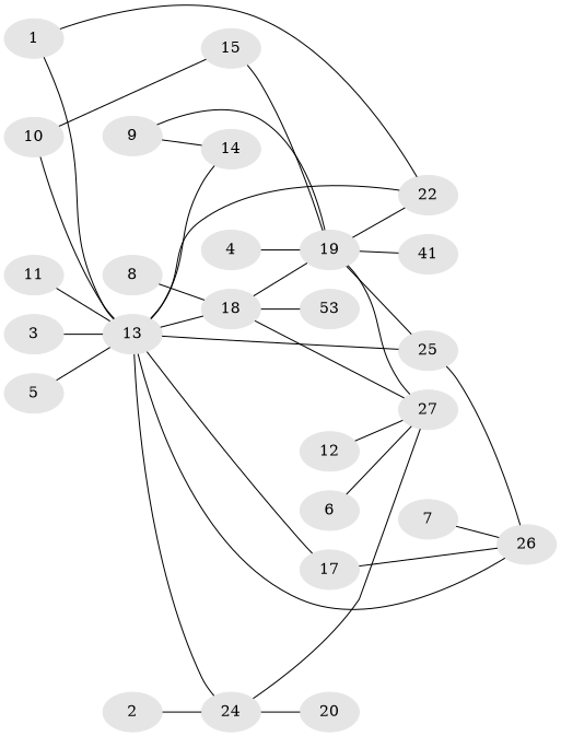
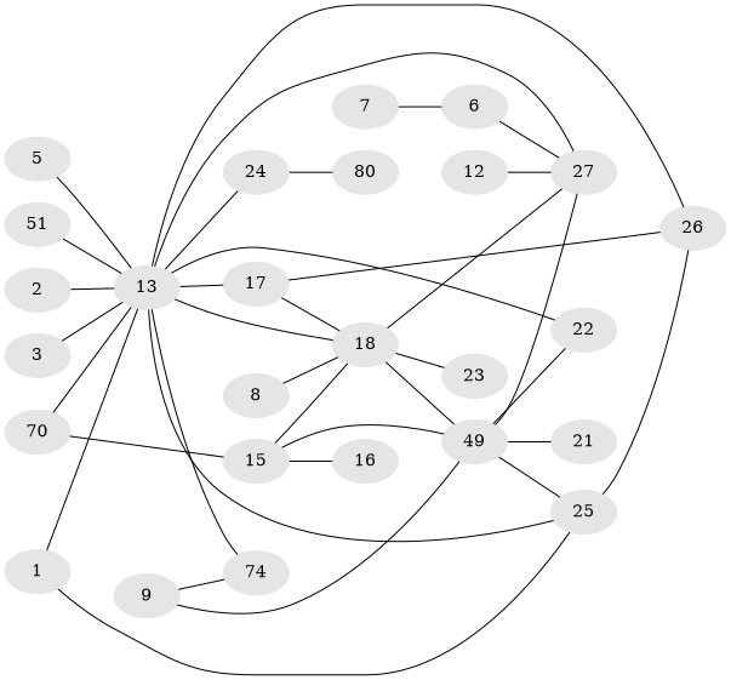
  graph {
    rankdir=LR
    node [color=gray90 style=filled]
    edge [weight=1.0]
    1
    13
    22
    27
    26
    18
-   14
+   14 [label=74]
    17
    24
    25
    2
    3
-   4
-   19
-   21 [label=41]
+   19 [label=49]
+   21
    5
    6
    7
    8
-   23 [label=53]
+   23
    9
-   10
+   10 [label=70]
    15
-   11
+   16
+   11 [label=51]
    12
-   20
+   20 [label=80]
    1 -- 13
-   1 -- 22
+   1 -- 25
    13 -- 22
-   24 -- 27
+   13 -- 27
    13 -- 26
    13 -- 18
    13 -- 14
    13 -- 17
    13 -- 24
    13 -- 25
    18 -- 27 [weight=2.0]
    18 -- 19
    18 -- 23
    17 -- 26
+   17 -- 18
    24 -- 20
    25 -- 26
-   2 -- 24
+   2 -- 13
    3 -- 13
-   4 -- 19
    19 -- 22
    19 -- 27 [weight=2.0]
    19 -- 25
    19 -- 21
    5 -- 13
    6 -- 27
-   7 -- 26
+   7 -- 6
    8 -- 18
    9 -- 14
    9 -- 19
    10 -- 13
    10 -- 15
+   15 -- 18
    15 -- 19 [weight=2.0]
+   15 -- 16
    11 -- 13
    12 -- 27
  }
